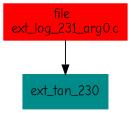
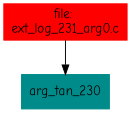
  digraph {
    fontname="Comic Neue"
    node [shape=box style=filled fontname="Comic Neue"]
    n1 [color=red label="file: \next_log_231_arg0.c"]
-   n2 [color=cyan4 label=ext_tan_230]
+   n2 [color=cyan4 label=arg_tan_230]
    n1 -> n2 [fontname="Comic Neue"]
  }
